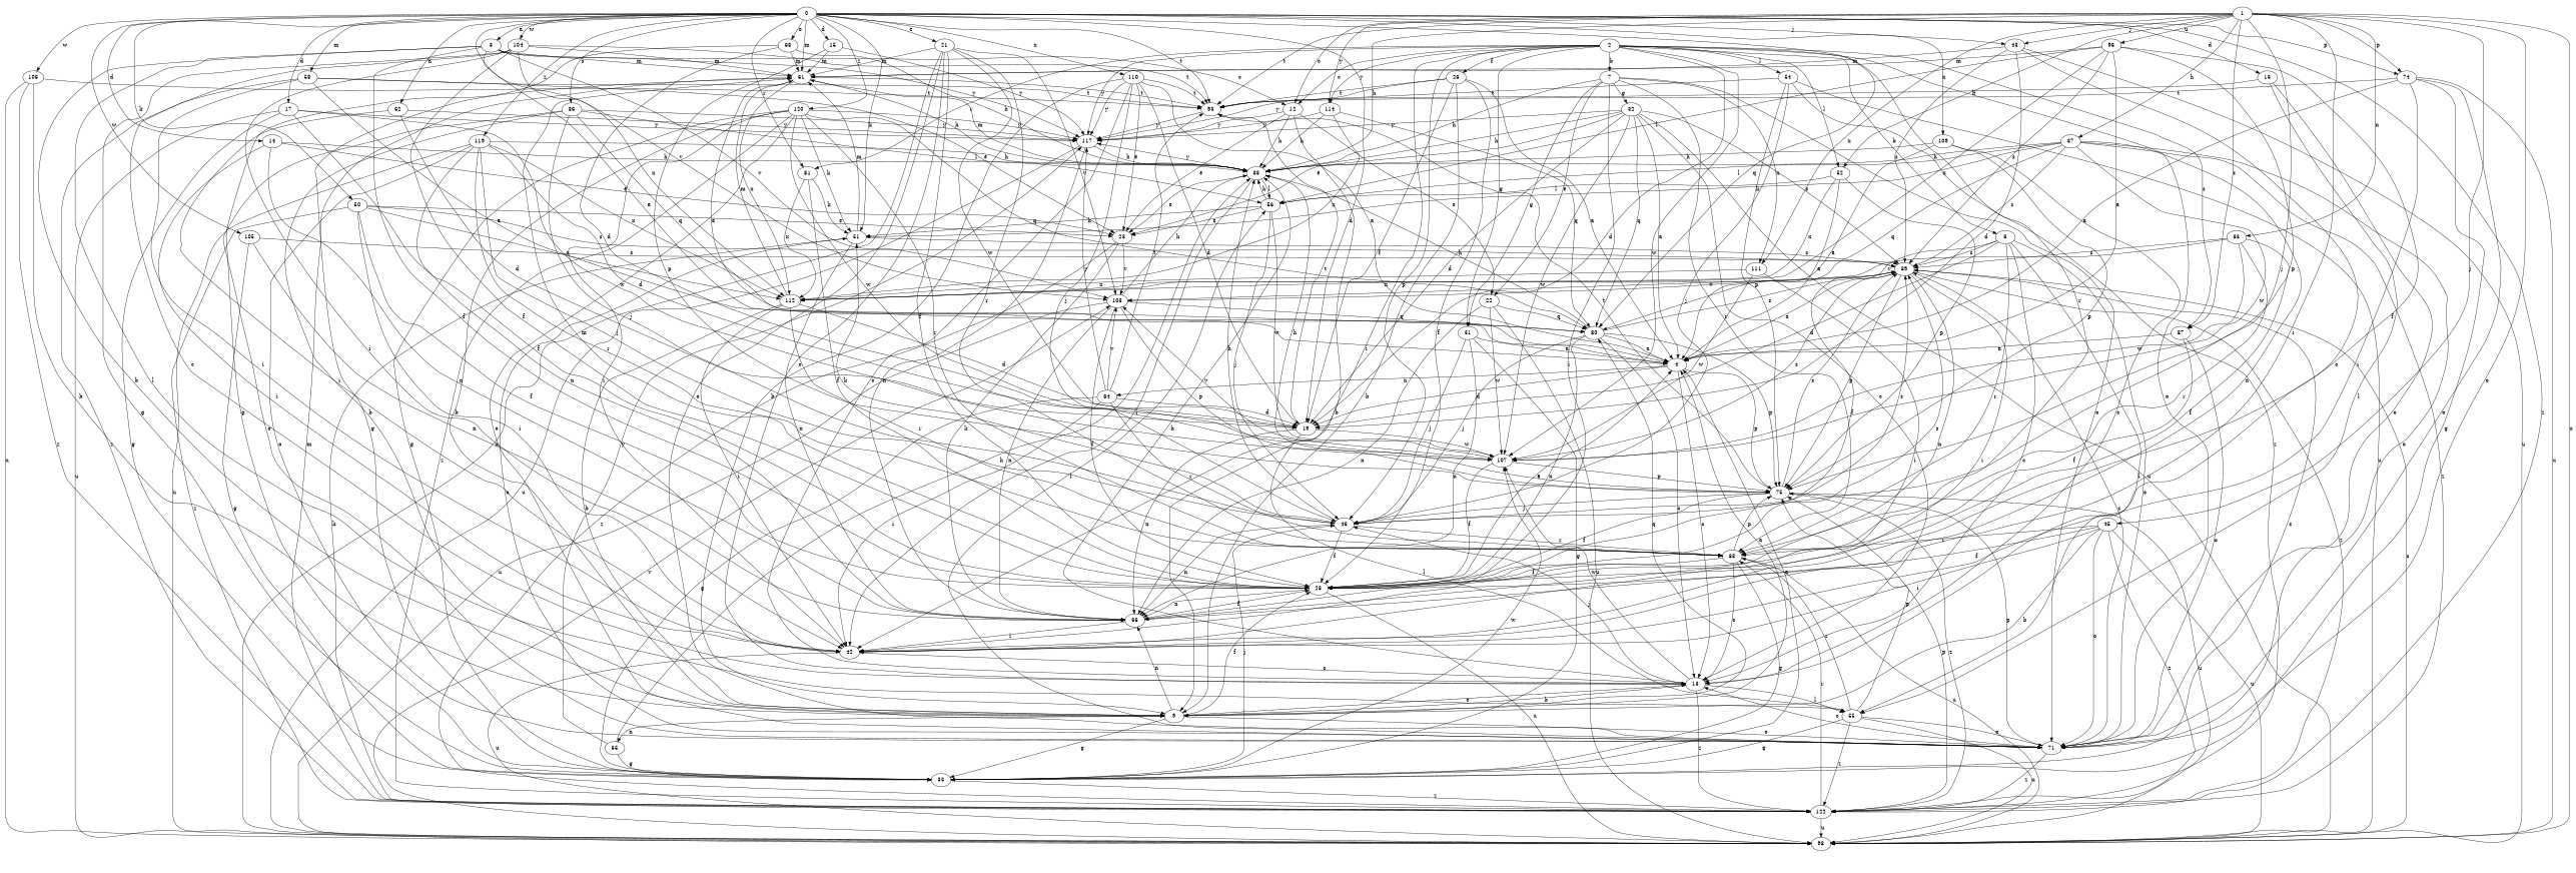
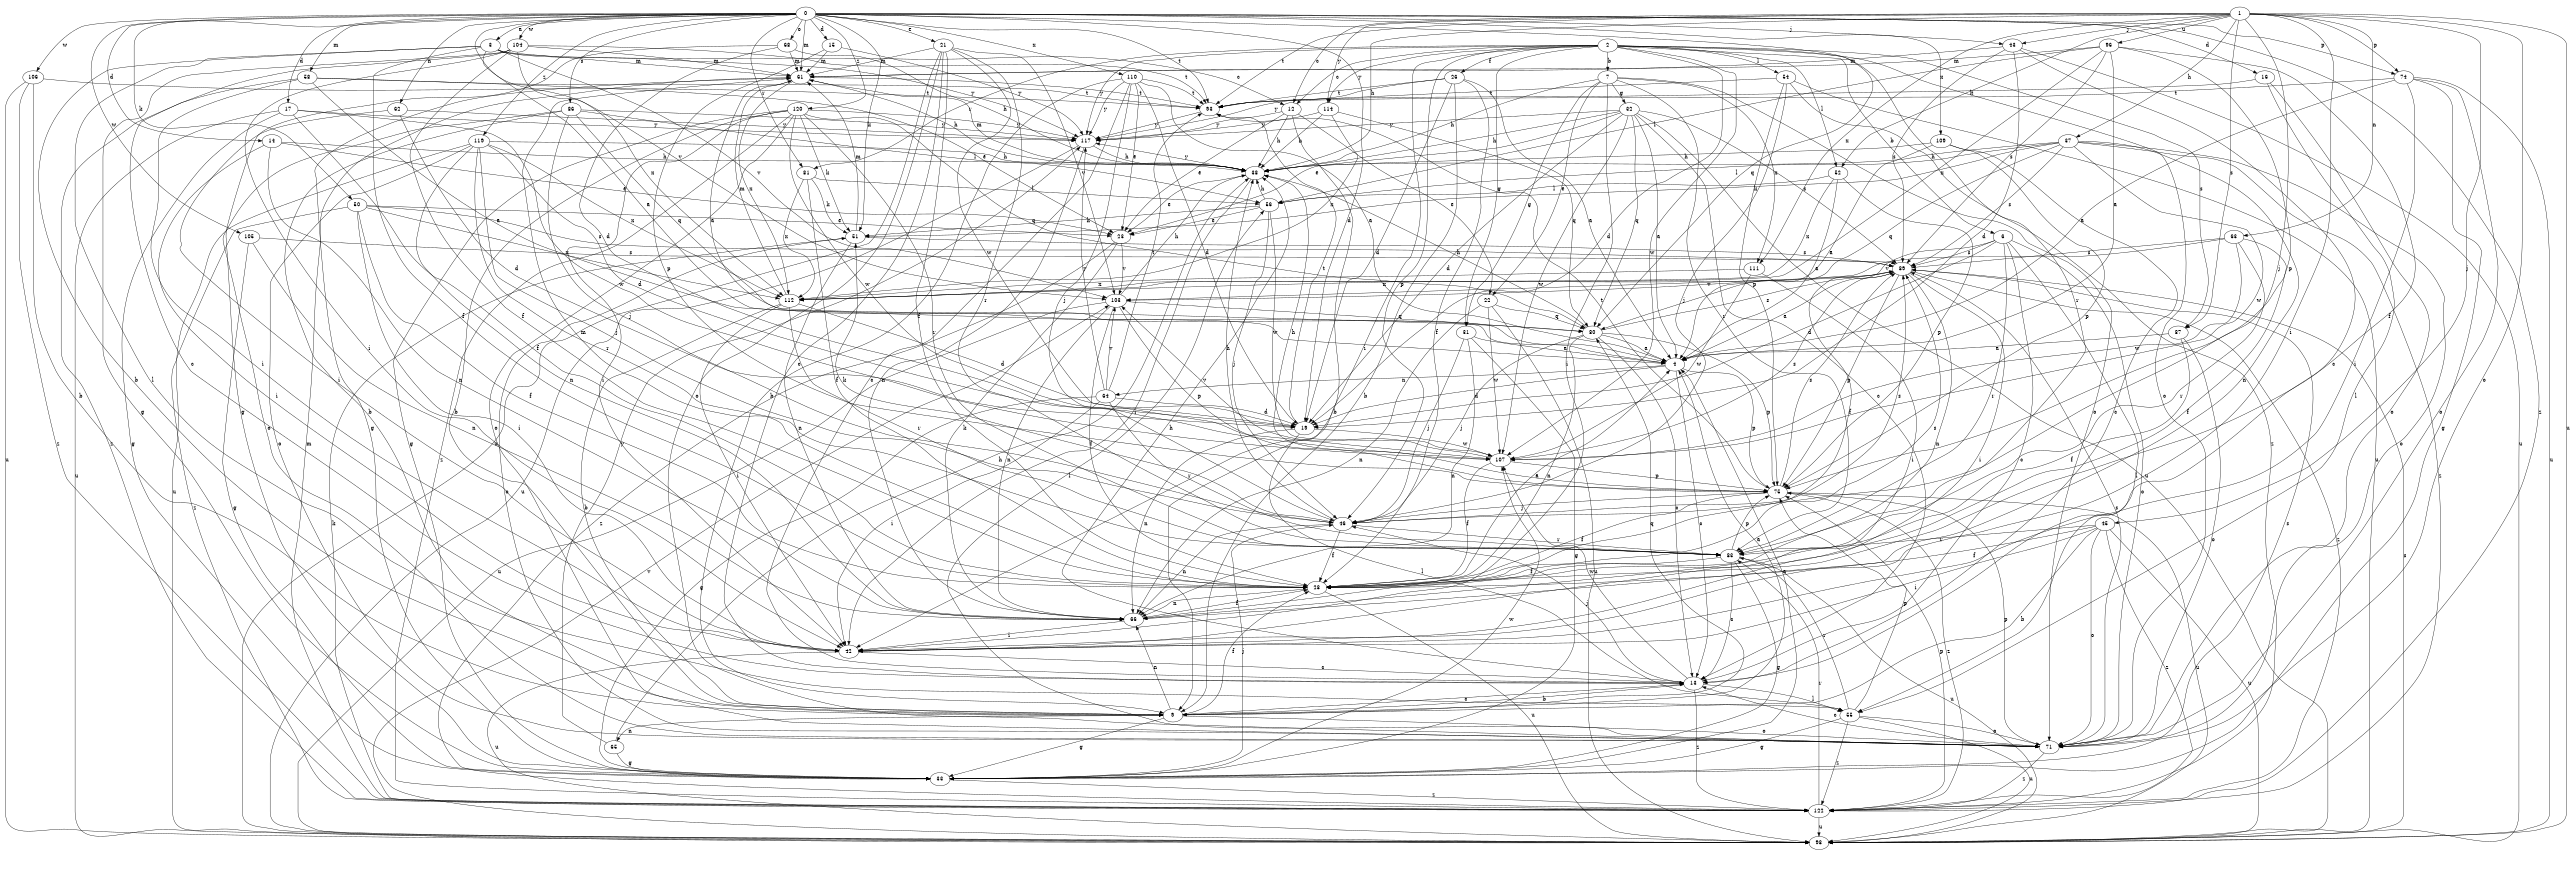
  strict digraph {
    0
    3
    14
    15
    16
    17
    19
    21
    43
    50
    51
    58
    61
    62
    68
    74
    80
    81
    86
    93
    103
    104
    105
    106
    109
    110
    119
    120
    122
    12
    117
    4
    9
    28
    55
    38
    42
    66
    23
    75
    71
    98
    107
    33
    n45 [label=83]
    13
    89
    112
    46
    56
    1
    37
    45
    52
    63
    87
    96
    111
    114
    22
    2
    6
    7
    26
    31
    54
    32
    64
    65
    0 -> 3 [label=a]
    0 -> 14 [label=d]
    0 -> 15 [label=d]
    0 -> 16 [label=d]
    0 -> 17 [label=d]
    0 -> 19 [label=d]
    0 -> 21 [label=e]
    0 -> 43 [label=j]
    0 -> 50 [label=k]
    0 -> 51 [label=k]
    0 -> 58 [label=m]
    0 -> 61 [label=m]
    0 -> 62 [label=n]
    0 -> 68 [label=o]
    0 -> 74 [label=p]
    0 -> 80 [label=q]
    0 -> 81 [label=r]
    0 -> 86 [label=s]
    0 -> 93 [label=t]
    0 -> 103 [label=v]
    0 -> 104 [label=w]
    0 -> 105 [label=w]
    0 -> 106 [label=w]
    0 -> 109 [label=x]
    0 -> 110 [label=x]
    0 -> 119 [label=z]
    0 -> 120 [label=z]
    0 -> 122 [label=z]
    3 -> 61 [label=m]
    3 -> 103 [label=v]
    3 -> 12 [label=c]
    3 -> 117 [label=y]
    3 -> 4 [label=a]
    3 -> 9 [label=b]
    3 -> 28 [label=f]
    3 -> 55 [label=l]
    14 -> 38 [label=h]
    14 -> 42 [label=i]
    14 -> 66 [label=n]
    14 -> 23 [label=e]
    15 -> 61 [label=m]
    15 -> 117 [label=y]
    15 -> 75 [label=p]
    16 -> 93 [label=t]
    16 -> 55 [label=l]
    16 -> 71 [label=o]
    17 -> 117 [label=y]
    17 -> 28 [label=f]
    17 -> 98 [label=u]
    17 -> 107 [label=w]
    17 -> 33 [label=g]
    19 -> 93 [label=t]
    19 -> 55 [label=l]
    19 -> 66 [label=n]
    19 -> 107 [label=w]
    21 -> 61 [label=m]
    21 -> 103 [label=v]
    21 -> 28 [label=f]
    21 -> 71 [label=o]
    21 -> 98 [label=u]
    21 -> 107 [label=w]
    21 -> n45 [label=r]
    21 -> 13 [label=c]
    43 -> 19 [label=d]
    43 -> 61 [label=m]
    43 -> 98 [label=u]
    43 -> 13 [label=c]
    43 -> 89 [label=s]
    50 -> 122 [label=z]
    50 -> 28 [label=f]
    50 -> 42 [label=i]
    50 -> 23 [label=e]
    50 -> 89 [label=s]
    50 -> 112 [label=x]
    51 -> 61 [label=m]
    51 -> 66 [label=n]
    51 -> 71 [label=o]
    51 -> 89 [label=s]
    58 -> 93 [label=t]
    58 -> 122 [label=z]
    58 -> 4 [label=a]
    58 -> 42 [label=i]
    58 -> 23 [label=e]
    61 -> 93 [label=t]
    61 -> 4 [label=a]
    61 -> 38 [label=h]
    61 -> 33 [label=g]
    61 -> 112 [label=x]
    62 -> 19 [label=d]
    62 -> 117 [label=y]
    62 -> 42 [label=i]
    68 -> 19 [label=d]
    68 -> 61 [label=m]
    68 -> 38 [label=h]
    68 -> 33 [label=g]
    74 -> 93 [label=t]
    74 -> 4 [label=a]
    74 -> 42 [label=i]
    74 -> 71 [label=o]
    74 -> 98 [label=u]
    74 -> 33 [label=g]
    80 -> 4 [label=a]
    80 -> 38 [label=h]
    80 -> 66 [label=n]
    80 -> 75 [label=p]
    80 -> 13 [label=c]
    80 -> 89 [label=s]
    80 -> 46 [label=j]
    81 -> 51 [label=k]
    81 -> 28 [label=f]
    81 -> 112 [label=x]
    86 -> 80 [label=q]
    86 -> 117 [label=y]
    86 -> 9 [label=b]
    86 -> 71 [label=o]
    86 -> 46 [label=j]
    86 -> 56 [label=l]
    93 -> 117 [label=y]
    103 -> 80 [label=q]
    103 -> 28 [label=f]
    103 -> 38 [label=h]
    103 -> 66 [label=n]
    103 -> 75 [label=p]
    103 -> 98 [label=u]
    104 -> 61 [label=m]
    104 -> 93 [label=t]
    104 -> 28 [label=f]
    104 -> 42 [label=i]
    104 -> 33 [label=g]
    104 -> 13 [label=c]
    104 -> 112 [label=x]
    105 -> 66 [label=n]
    105 -> 33 [label=g]
    105 -> 89 [label=s]
    106 -> 93 [label=t]
    106 -> 122 [label=z]
    106 -> 9 [label=b]
    106 -> 98 [label=u]
    109 -> 4 [label=a]
    109 -> 38 [label=h]
    109 -> 75 [label=p]
    109 -> 13 [label=c]
    110 -> 19 [label=d]
    110 -> 93 [label=t]
    110 -> 117 [label=y]
    110 -> 4 [label=a]
    110 -> 9 [label=b]
    110 -> 23 [label=e]
    110 -> 13 [label=c]
    110 -> 46 [label=j]
    119 -> 19 [label=d]
    119 -> 38 [label=h]
    119 -> 66 [label=n]
    119 -> 71 [label=o]
    119 -> 98 [label=u]
    119 -> n45 [label=r]
    119 -> 112 [label=x]
    119 -> 46 [label=j]
    120 -> 51 [label=k]
    120 -> 80 [label=q]
    120 -> 122 [label=z]
    120 -> 117 [label=y]
    120 -> 9 [label=b]
    120 -> 42 [label=i]
    120 -> 71 [label=o]
    120 -> 107 [label=w]
    120 -> 33 [label=g]
    120 -> n45 [label=r]
    122 -> 51 [label=k]
    122 -> 61 [label=m]
    122 -> 75 [label=p]
    122 -> 98 [label=u]
    122 -> n45 [label=r]
    12 -> 117 [label=y]
    12 -> 9 [label=b]
    12 -> 38 [label=h]
    12 -> 23 [label=e]
    12 -> 22 [label=e]
    117 -> 38 [label=h]
    117 -> 66 [label=n]
    117 -> 98 [label=u]
    4 -> 19 [label=d]
    4 -> 75 [label=p]
    4 -> 13 [label=c]
    4 -> 64 [label=n]
    9 -> 80 [label=q]
    9 -> 4 [label=a]
    9 -> 28 [label=f]
    9 -> 66 [label=n]
    9 -> 71 [label=o]
    9 -> 33 [label=g]
    9 -> 13 [label=c]
    9 -> 65 [label=n]
    28 -> 61 [label=m]
    28 -> 4 [label=a]
    28 -> 66 [label=n]
    28 -> 98 [label=u]
    28 -> 89 [label=s]
    55 -> 122 [label=z]
    55 -> 75 [label=p]
    55 -> 71 [label=o]
    55 -> 98 [label=u]
    55 -> 33 [label=g]
    55 -> n45 [label=r]
    38 -> 61 [label=m]
    38 -> 117 [label=y]
    38 -> 42 [label=i]
    38 -> 23 [label=e]
-   38 -> 56 [label=l]
+   81 -> 56 [label=l]
    42 -> 98 [label=u]
    42 -> 13 [label=c]
    66 -> 28 [label=f]
    66 -> 42 [label=i]
    23 -> 103 [label=v]
    23 -> 122 [label=z]
    23 -> 66 [label=k]
    75 -> 93 [label=t]
    75 -> 122 [label=z]
    75 -> 28 [label=f]
    75 -> 38 [label=h]
    75 -> 98 [label=u]
    75 -> 89 [label=s]
    75 -> 46 [label=j]
    71 -> 122 [label=z]
    71 -> 75 [label=p]
    71 -> 13 [label=c]
    71 -> 89 [label=s]
    71 -> 56 [label=l]
    98 -> 103 [label=v]
    98 -> 89 [label=s]
    107 -> 103 [label=v]
    107 -> 28 [label=f]
    107 -> 75 [label=p]
    107 -> 89 [label=s]
    33 -> 122 [label=z]
    33 -> 4 [label=a]
    33 -> 107 [label=w]
    33 -> 89 [label=s]
    33 -> 46 [label=j]
    n45 -> 28 [label=f]
    n45 -> 75 [label=p]
    n45 -> 98 [label=u]
    n45 -> 33 [label=g]
    n45 -> 13 [label=c]
    13 -> 122 [label=z]
    13 -> 9 [label=b]
    13 -> 55 [label=l]
    13 -> 38 [label=h]
    13 -> 107 [label=w]
    13 -> 46 [label=j]
    89 -> 103 [label=v]
    89 -> 122 [label=z]
    89 -> 4 [label=a]
    89 -> 42 [label=i]
    89 -> 66 [label=n]
    89 -> 75 [label=p]
    89 -> 112 [label=x]
    112 -> 19 [label=d]
    112 -> 61 [label=m]
    112 -> 9 [label=b]
    112 -> 42 [label=i]
    112 -> n45 [label=r]
    46 -> 51 [label=k]
    46 -> 28 [label=f]
    46 -> 38 [label=h]
    46 -> 66 [label=n]
    46 -> n45 [label=r]
    46 -> 89 [label=s]
    56 -> 51 [label=k]
    56 -> 38 [label=h]
    56 -> 23 [label=e]
    56 -> 107 [label=w]
    56 -> 46 [label=j]
    1 -> 43 [label=j]
    1 -> 74 [label=p]
    1 -> 93 [label=t]
    1 -> 12 [label=c]
    1 -> 38 [label=h]
    1 -> 42 [label=i]
    1 -> 71 [label=o]
    1 -> 98 [label=u]
    1 -> 46 [label=j]
    1 -> 37 [label=h]
    1 -> 45 [label=j]
    1 -> 52 [label=l]
    1 -> 63 [label=n]
    1 -> 87 [label=s]
    1 -> 96 [label=u]
    1 -> 111 [label=x]
    1 -> 114 [label=y]
    37 -> 51 [label=k]
    37 -> 80 [label=q]
    37 -> 122 [label=z]
    37 -> 38 [label=h]
    37 -> 66 [label=n]
    37 -> 71 [label=o]
    37 -> 107 [label=w]
    37 -> 89 [label=s]
    37 -> 56 [label=l]
    45 -> 122 [label=z]
    45 -> 9 [label=b]
    45 -> 28 [label=f]
    45 -> 42 [label=i]
    45 -> 71 [label=o]
    45 -> 98 [label=u]
    45 -> n45 [label=r]
    52 -> 4 [label=a]
    52 -> 75 [label=p]
    52 -> 112 [label=x]
    52 -> 56 [label=l]
    63 -> 103 [label=v]
    63 -> 28 [label=f]
    63 -> 107 [label=w]
    63 -> n45 [label=r]
    63 -> 89 [label=s]
    87 -> 4 [label=a]
    87 -> 28 [label=f]
    87 -> 71 [label=o]
    96 -> 61 [label=m]
    96 -> 4 [label=a]
    96 -> 28 [label=f]
    96 -> 75 [label=p]
    96 -> 89 [label=s]
    96 -> 112 [label=x]
    96 -> 56 [label=l]
    111 -> 42 [label=i]
    111 -> 107 [label=w]
    111 -> 112 [label=x]
    114 -> 80 [label=q]
    114 -> 117 [label=y]
    114 -> 38 [label=h]
    114 -> 112 [label=x]
    22 -> 80 [label=q]
    22 -> 66 [label=n]
    22 -> 98 [label=u]
    22 -> 107 [label=w]
    2 -> 19 [label=d]
    2 -> 81 [label=r]
    2 -> 12 [label=c]
    2 -> 117 [label=y]
    2 -> 42 [label=i]
    2 -> 71 [label=o]
    2 -> 107 [label=w]
    2 -> n45 [label=r]
    2 -> 46 [label=p]
    2 -> 52 [label=l]
    2 -> 87 [label=s]
    2 -> 114 [label=y]
    2 -> 6 [label=b]
    2 -> 7 [label=b]
    2 -> 26 [label=f]
    2 -> 31 [label=g]
    2 -> 54 [label=l]
    6 -> 19 [label=d]
    6 -> 28 [label=f]
    6 -> 55 [label=l]
    6 -> 71 [label=o]
    6 -> n45 [label=r]
    6 -> 13 [label=c]
    6 -> 89 [label=s]
    7 -> 38 [label=h]
    7 -> 42 [label=i]
    7 -> 71 [label=o]
    7 -> n45 [label=r]
    7 -> 111 [label=x]
    7 -> 22 [label=e]
    7 -> 31 [label=g]
    7 -> 32 [label=g]
-   26 -> 19 [label=f]
+   26 -> 19 [label=d]
    26 -> 93 [label=t]
    26 -> 117 [label=y]
    26 -> 4 [label=a]
    26 -> 9 [label=b]
    26 -> 28 [label=f]
    31 -> 4 [label=a]
    31 -> 66 [label=n]
    31 -> 33 [label=g]
    31 -> 46 [label=j]
    54 -> 93 [label=t]
    54 -> 122 [label=z]
    54 -> 75 [label=p]
    54 -> 98 [label=u]
    54 -> 46 [label=j]
    32 -> 19 [label=d]
    32 -> 80 [label=q]
    32 -> 117 [label=y]
    32 -> 4 [label=a]
    32 -> 38 [label=h]
    32 -> 23 [label=e]
    32 -> 98 [label=u]
    32 -> 107 [label=w]
    32 -> 13 [label=c]
    32 -> 89 [label=s]
    64 -> 19 [label=d]
    64 -> 93 [label=t]
    64 -> 103 [label=v]
    64 -> 117 [label=y]
    64 -> 42 [label=i]
    64 -> 33 [label=g]
    64 -> n45 [label=r]
    65 -> 117 [label=y]
    65 -> 38 [label=h]
    65 -> 33 [label=g]
  }
